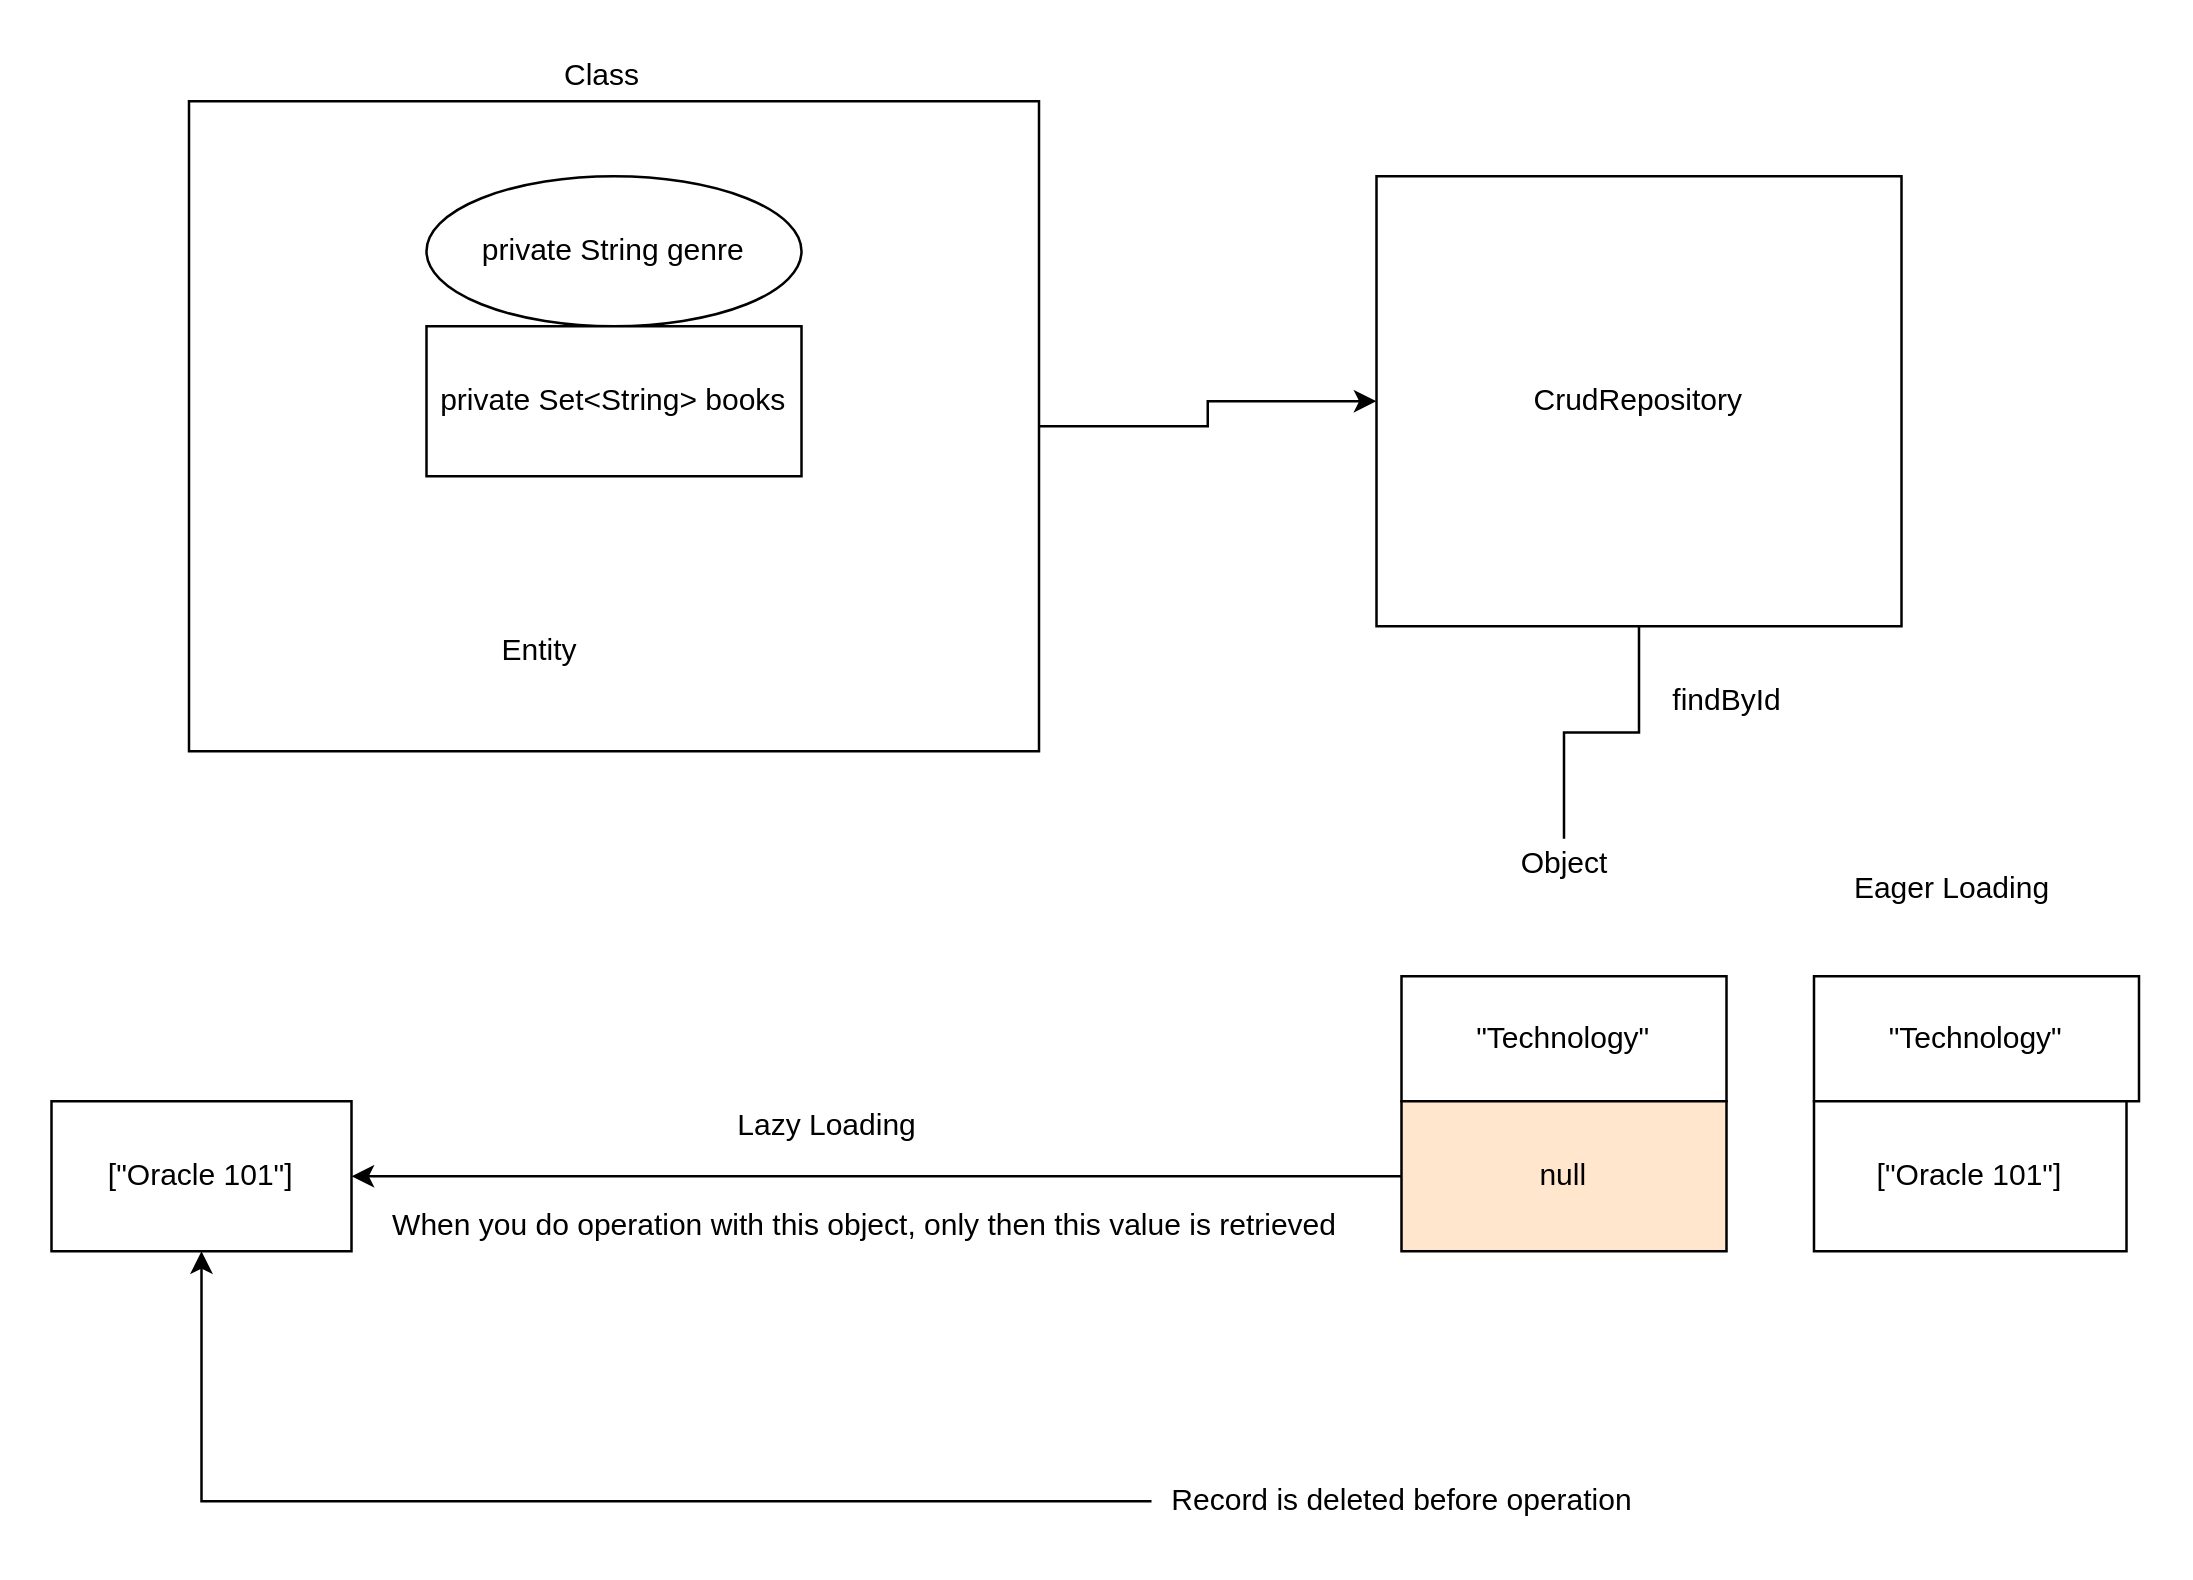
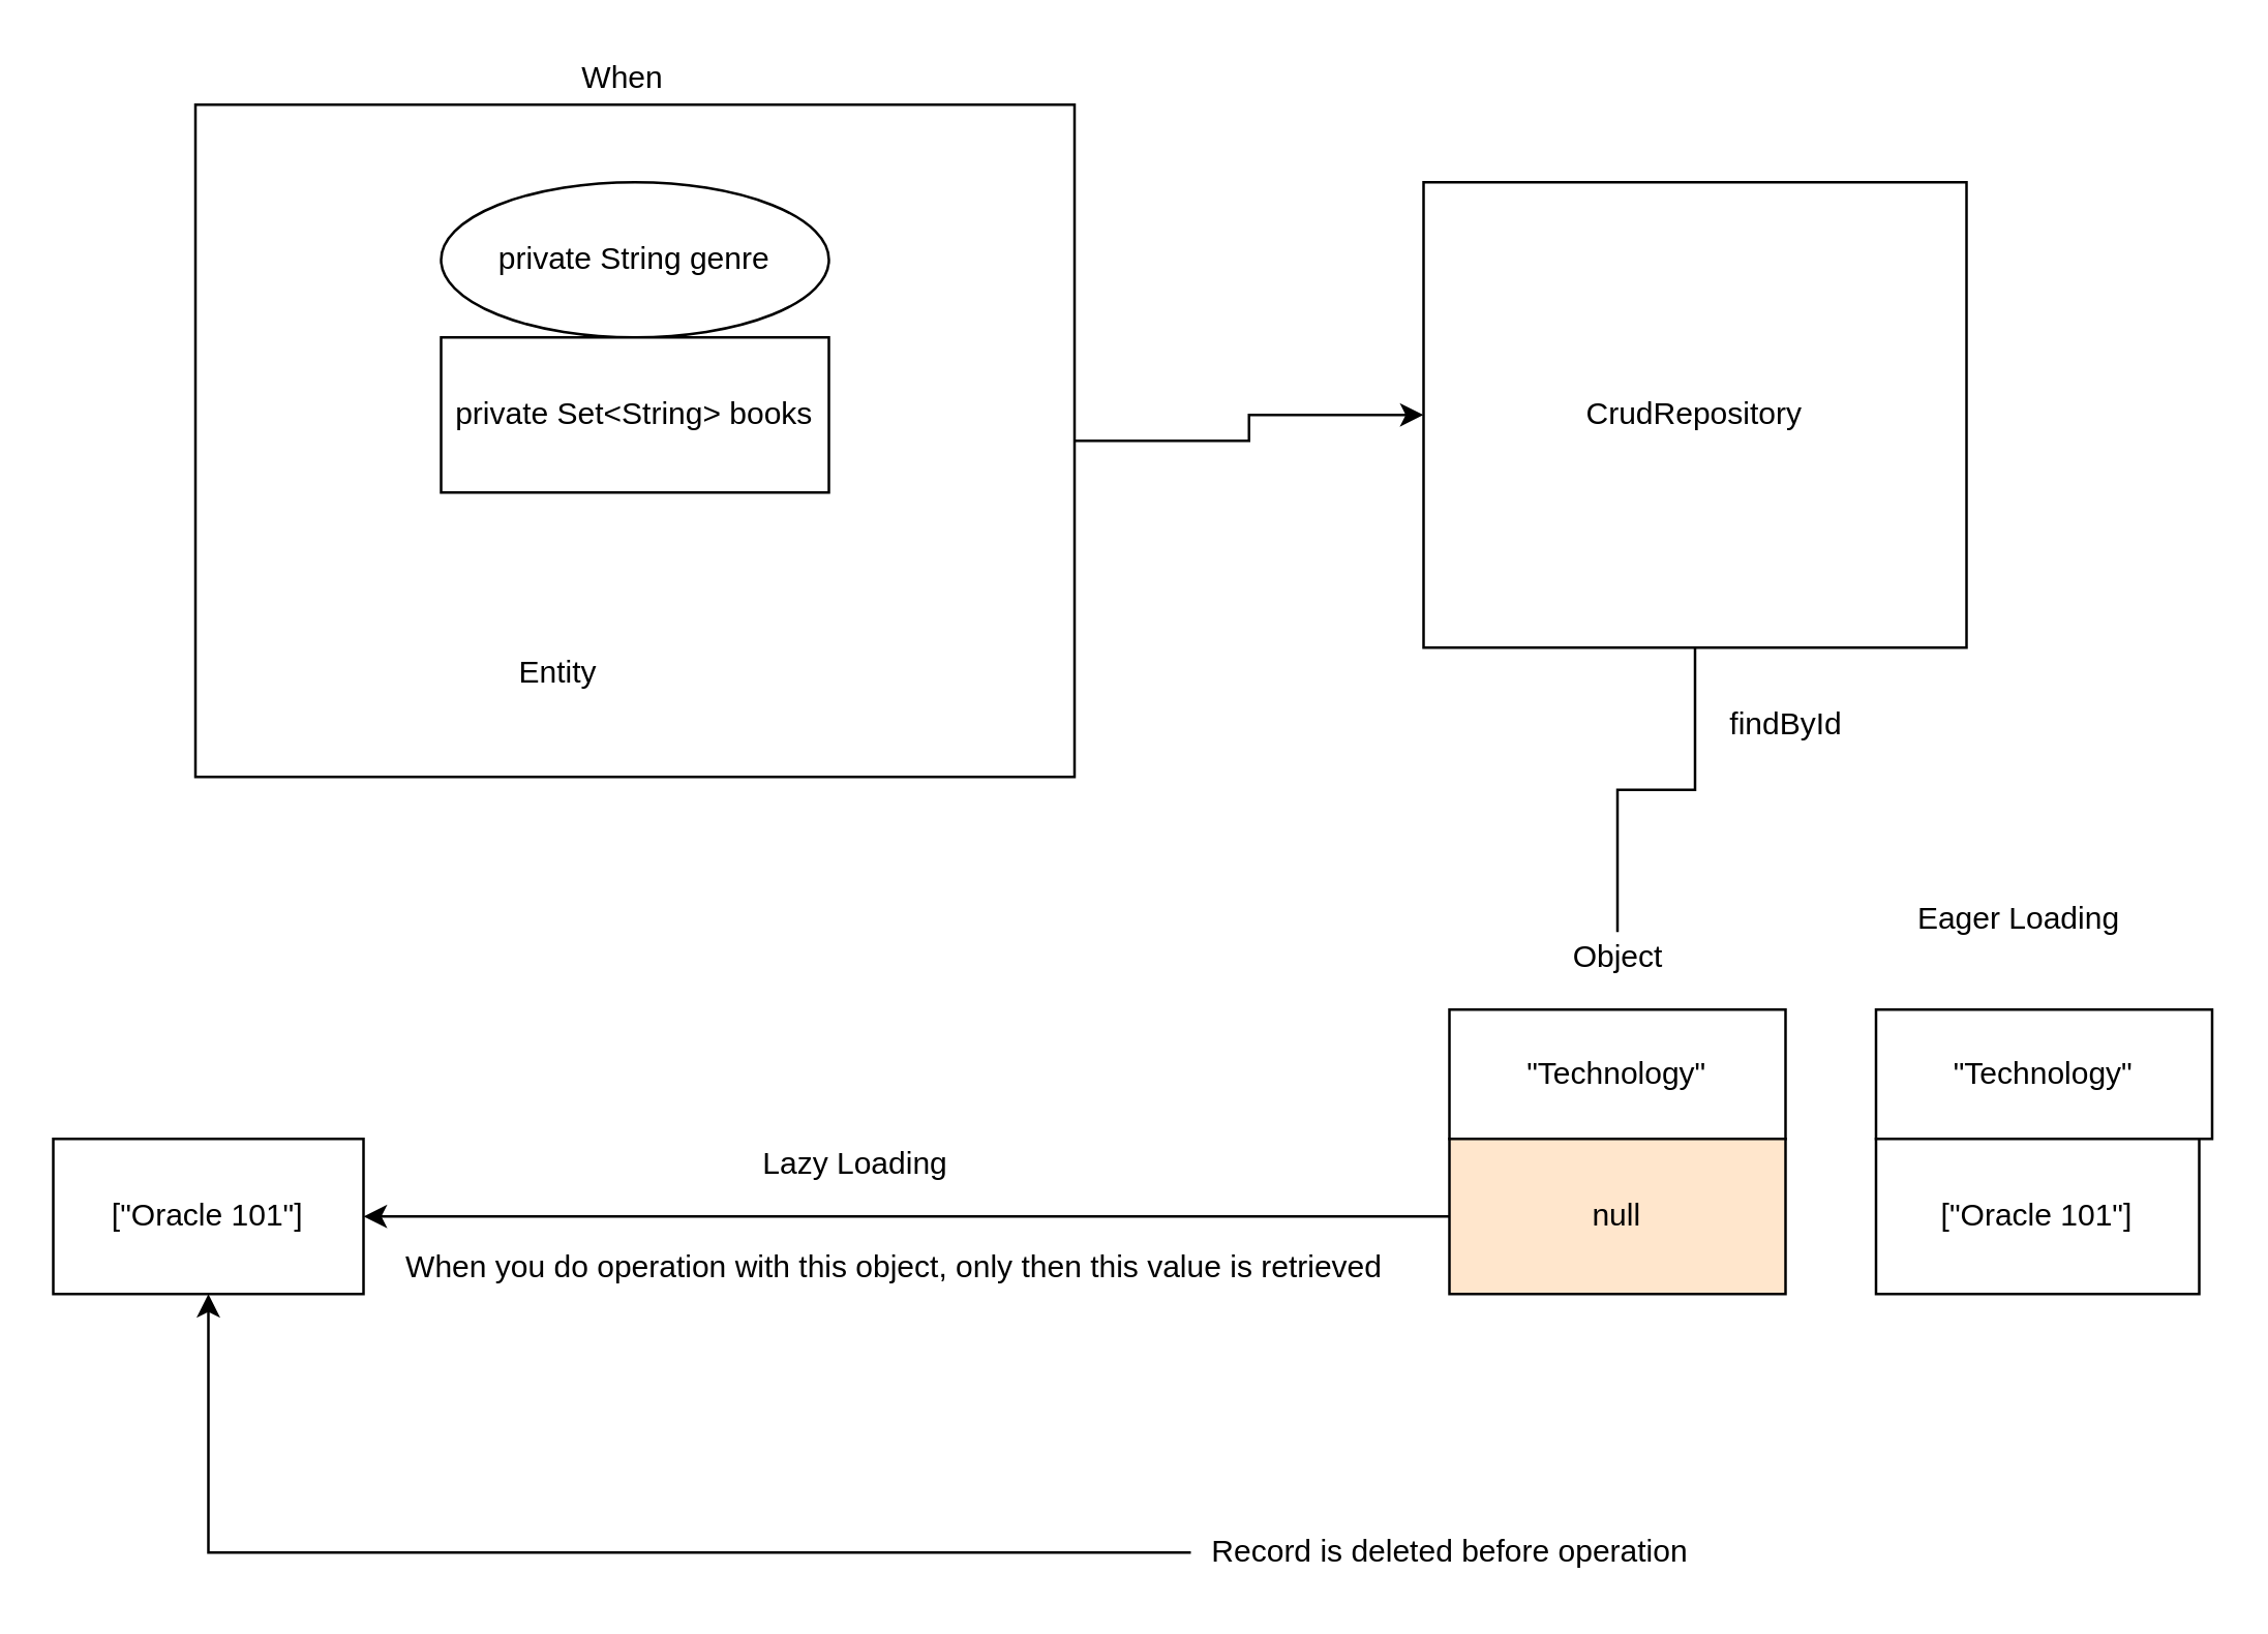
  <mxCell id="0" />
  <mxCell id="1" parent="0" />
  <mxCell id="2" style="edgeStyle=orthogonalEdgeStyle;rounded=0;orthogonalLoop=1;jettySize=auto;html=1;" edge="1" parent="1" source="3" target="13"><mxGeometry relative="1" as="geometry" /></mxCell>
  <mxCell id="3" value="" style="whiteSpace=wrap;html=1;" vertex="1" parent="1"><mxGeometry x="75" y="40" width="340" height="260" as="geometry" /></mxCell>
  <mxCell id="4" value="private String genre" style="ellipse;whiteSpace=wrap;html=1;" vertex="1" parent="1"><mxGeometry x="170" y="70" width="150" height="60" as="geometry" /></mxCell>
  <mxCell id="5" value="private Set&amp;lt;String&amp;gt; books" style="whiteSpace=wrap;html=1;" vertex="1" parent="1"><mxGeometry x="170" y="130" width="150" height="60" as="geometry" /></mxCell>
  <mxCell id="6" value="&quot;Technology&quot;" style="whiteSpace=wrap;html=1;" vertex="1" parent="1"><mxGeometry x="560" y="390" width="130" height="50" as="geometry" /></mxCell>
  <mxCell id="7" style="edgeStyle=orthogonalEdgeStyle;rounded=0;orthogonalLoop=1;jettySize=auto;html=1;entryX=1;entryY=0.5;entryDx=0;entryDy=0;" edge="1" parent="1" source="8" target="16"><mxGeometry relative="1" as="geometry"><mxPoint x="130" y="470" as="targetPoint" /></mxGeometry></mxCell>
  <mxCell id="8" value="null" style="whiteSpace=wrap;html=1;fillColor=#ffe6cc;" vertex="1" parent="1"><mxGeometry x="560" y="440" width="130" height="60" as="geometry" /></mxCell>
- <mxCell id="9" value="Class" style="text;html=1;align=center;verticalAlign=middle;resizable=0;points=[];autosize=1;" vertex="1" parent="1"><mxGeometry x="215" y="20" width="50" height="20" as="geometry" /></mxCell>
- <mxCell id="10" value="Object" style="text;html=1;align=center;verticalAlign=middle;resizable=0;points=[];autosize=1;" vertex="1" parent="1"><mxGeometry x="600" y="335" width="50" height="20" as="geometry" /></mxCell>
+ <mxCell id="9" value="When" style="text;html=1;align=center;verticalAlign=middle;resizable=0;points=[];autosize=1;" vertex="1" parent="1"><mxGeometry x="215" y="20" width="50" height="20" as="geometry" /></mxCell>
+ <mxCell id="10" value="Object" style="text;html=1;align=center;verticalAlign=middle;resizable=0;points=[];autosize=1;" vertex="1" parent="1"><mxGeometry x="600" y="360" width="50" height="20" as="geometry" /></mxCell>
  <mxCell id="11" value="Entity" style="text;html=1;align=center;verticalAlign=middle;resizable=0;points=[];autosize=1;" vertex="1" parent="1"><mxGeometry x="190" y="250" width="50" height="20" as="geometry" /></mxCell>
  <mxCell id="12" style="edgeStyle=orthogonalEdgeStyle;rounded=0;orthogonalLoop=1;jettySize=auto;html=1;endArrow=none;" edge="1" parent="1" source="13" target="10"><mxGeometry relative="1" as="geometry"><mxPoint x="655" y="310" as="targetPoint" /></mxGeometry></mxCell>
  <mxCell id="13" value="CrudRepository" style="whiteSpace=wrap;html=1;" vertex="1" parent="1"><mxGeometry x="550" y="70" width="210" height="180" as="geometry" /></mxCell>
  <mxCell id="14" value="findById" style="text;html=1;align=center;verticalAlign=middle;resizable=0;points=[];autosize=1;" vertex="1" parent="1"><mxGeometry x="660" y="270" width="60" height="20" as="geometry" /></mxCell>
  <mxCell id="15" value="When you do operation with this object, only then this value is retrieved" style="text;html=1;align=center;verticalAlign=middle;resizable=0;points=[];autosize=1;" vertex="1" parent="1"><mxGeometry x="150" y="480" width="390" height="20" as="geometry" /></mxCell>
  <mxCell id="16" value="[&quot;Oracle 101&quot;]" style="whiteSpace=wrap;html=1;" vertex="1" parent="1"><mxGeometry y="440" width="120" height="60" as="geometry" x="20" /></mxCell>
  <mxCell id="17" style="edgeStyle=orthogonalEdgeStyle;rounded=0;orthogonalLoop=1;jettySize=auto;html=1;entryX=0.5;entryY=1;entryDx=0;entryDy=0;" edge="1" parent="1" source="18" target="16"><mxGeometry relative="1" as="geometry" /></mxCell>
  <mxCell id="18" value="Record is deleted before operation" style="text;html=1;align=center;verticalAlign=middle;resizable=0;points=[];autosize=1;" vertex="1" parent="1"><mxGeometry x="460" y="590" width="200" height="20" as="geometry" /></mxCell>
  <mxCell id="19" value="Lazy Loading" style="text;html=1;align=center;verticalAlign=middle;resizable=0;points=[];autosize=1;" vertex="1" parent="1"><mxGeometry x="285" y="440" width="90" height="20" as="geometry" /></mxCell>
  <mxCell id="20" value="Eager Loading" style="text;html=1;align=center;verticalAlign=middle;resizable=0;points=[];autosize=1;" vertex="1" parent="1"><mxGeometry x="735" y="345" width="90" height="20" as="geometry" /></mxCell>
  <mxCell id="21" value="&quot;Technology&quot;" style="whiteSpace=wrap;html=1;" vertex="1" parent="1"><mxGeometry x="725" y="390" width="130" height="50" as="geometry" /></mxCell>
  <mxCell id="22" value="[&quot;Oracle 101&quot;]" style="whiteSpace=wrap;html=1;" vertex="1" parent="1"><mxGeometry x="725" y="440" width="125" height="60" as="geometry" /></mxCell>
